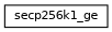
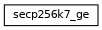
  digraph {
    rankdir=TB
    fontname="DejaVu Sans"
-   n1 [color=black fillcolor=white fontname="DejaVu Sans" fontsize=10 height=0.2 label=secp256k1_ge shape=record style=filled width=0.4]
+   n1 [color=black fillcolor=white fontname="DejaVu Sans" fontsize=10 height=0.2 label=secp256k7_ge shape=record style=filled width=0.4]
  }
